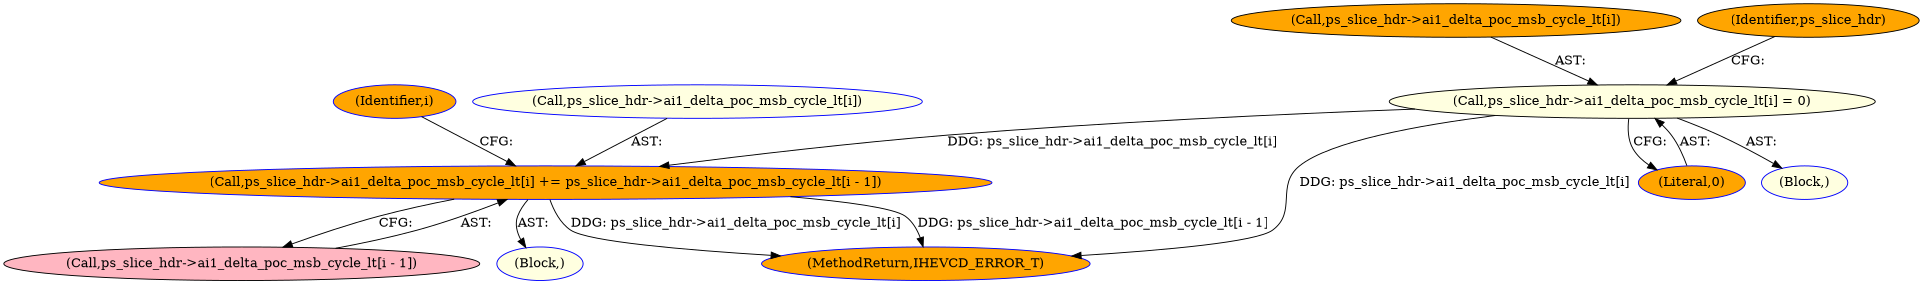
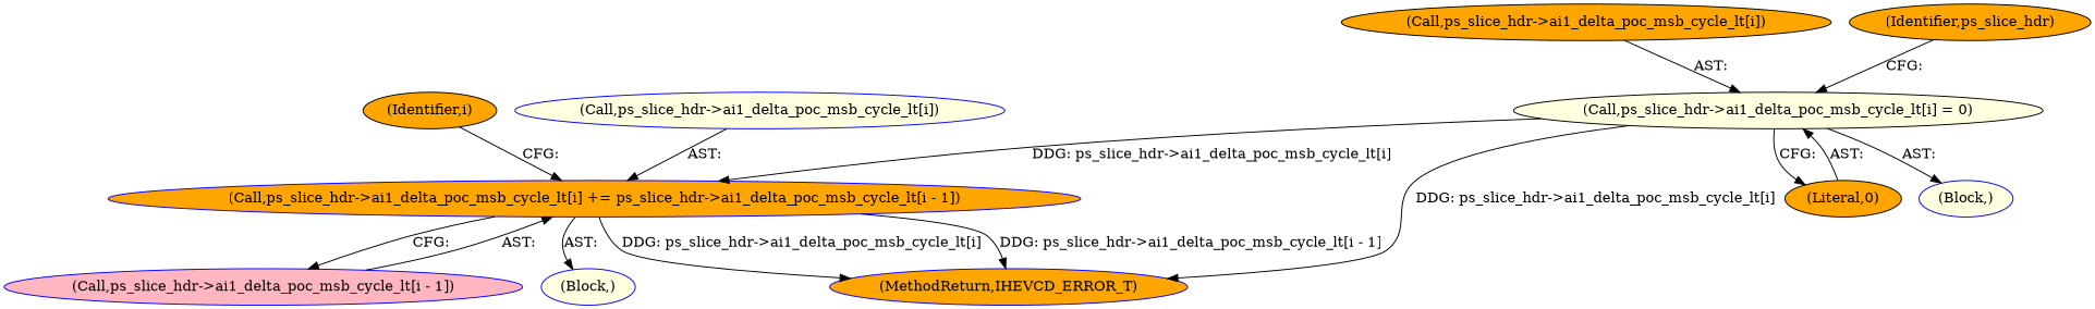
  digraph {
    node [color=black fillcolor=orange style=filled]
    n1 [fillcolor=lightyellow label="(Call,ps_slice_hdr->ai1_delta_poc_msb_cycle_lt[i] = 0)"]
    n2 [color=blue label="(Call,ps_slice_hdr->ai1_delta_poc_msb_cycle_lt[i] += ps_slice_hdr->ai1_delta_poc_msb_cycle_lt[i - 1])"]
    n3 [color=blue fillcolor=lightyellow label="(Block,)"]
    n4 [color=blue label="(MethodReturn,IHEVCD_ERROR_T)"]
-   n5 [color=blue label="(Literal,0)"]
-   n6 [fillcolor=lightpink label="(Call,ps_slice_hdr->ai1_delta_poc_msb_cycle_lt[i - 1])"]
+   n5 [label="(Literal,0)"]
+   n6 [color=blue fillcolor=lightpink label="(Call,ps_slice_hdr->ai1_delta_poc_msb_cycle_lt[i - 1])"]
    n7 [color=blue fillcolor=lightyellow label="(Block,)"]
    n8 [label="(Call,ps_slice_hdr->ai1_delta_poc_msb_cycle_lt[i])"]
-   n9 [color=blue label="(Identifier,i)"]
+   n9 [label="(Identifier,i)"]
    n10 [color=blue fillcolor=lightyellow label="(Call,ps_slice_hdr->ai1_delta_poc_msb_cycle_lt[i])"]
    n11 [label="(Identifier,ps_slice_hdr)"]
    n1 -> n2 [label="DDG: ps_slice_hdr->ai1_delta_poc_msb_cycle_lt[i]"]
    n1 -> n3 [label="AST: "]
    n1 -> n4 [label="DDG: ps_slice_hdr->ai1_delta_poc_msb_cycle_lt[i]"]
    n1 -> n5 [label="CFG: "]
    n2 -> n4 [label="DDG: ps_slice_hdr->ai1_delta_poc_msb_cycle_lt[i - 1]"]
    n2 -> n4 [label="DDG: ps_slice_hdr->ai1_delta_poc_msb_cycle_lt[i]"]
    n2 -> n6 [label="CFG: "]
    n2 -> n7 [label="AST: "]
    n5 -> n1 [label="AST: "]
    n6 -> n2 [label="AST: "]
    n8 -> n1 [label="AST: "]
    n9 -> n2 [label="CFG: "]
    n10 -> n2 [label="AST: "]
    n11 -> n1 [label="CFG: "]
  }
